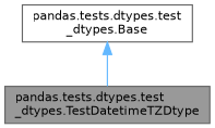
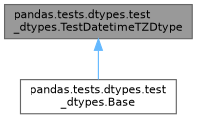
  digraph {
    node [color=gray40 fontname=Helvetica fontsize=10 shape=box style=filled]
    n1 [fillcolor=grey60 fontcolor=black height=0.2 label="pandas.tests.dtypes.test\l_dtypes.TestDatetimeTZDtype" width=0.4]
    n2 [fillcolor=white height=0.2 label="pandas.tests.dtypes.test\l_dtypes.Base" width=0.4]
-   n2 -> n1 [color=steelblue1 dir=back fontname=Helvetica fontsize=10 labelfontname=Helvetica labelfontsize=10 style=solid]
+   n1 -> n2 [color=steelblue1 dir=back fontname=Helvetica fontsize=10 labelfontname=Helvetica labelfontsize=10 style=solid]
  }
